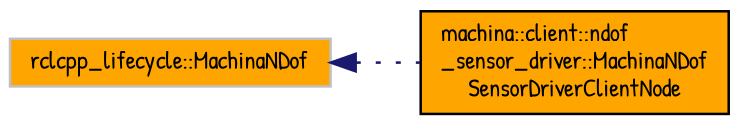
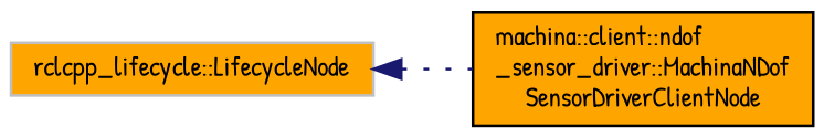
  digraph {
    rankdir=LR
    fontname="Patrick Hand"
    node [fillcolor=orange fontname="Patrick Hand" fontsize=10 shape=record style=filled]
    n1 [color=black fontcolor=black height=0.2 label="machina::client::ndof\l_sensor_driver::MachinaNDof\lSensorDriverClientNode" width=0.4]
-   n2 [color=grey75 height=0.2 label="rclcpp_lifecycle::MachinaNDof" width=0.4]
+   n2 [color=grey75 height=0.2 label="rclcpp_lifecycle::LifecycleNode" width=0.4]
    n2 -> n1 [color=midnightblue dir=back fontname="Patrick Hand" fontsize=10 labelfontname=Helvetica labelfontsize=10 style=dotted]
  }
